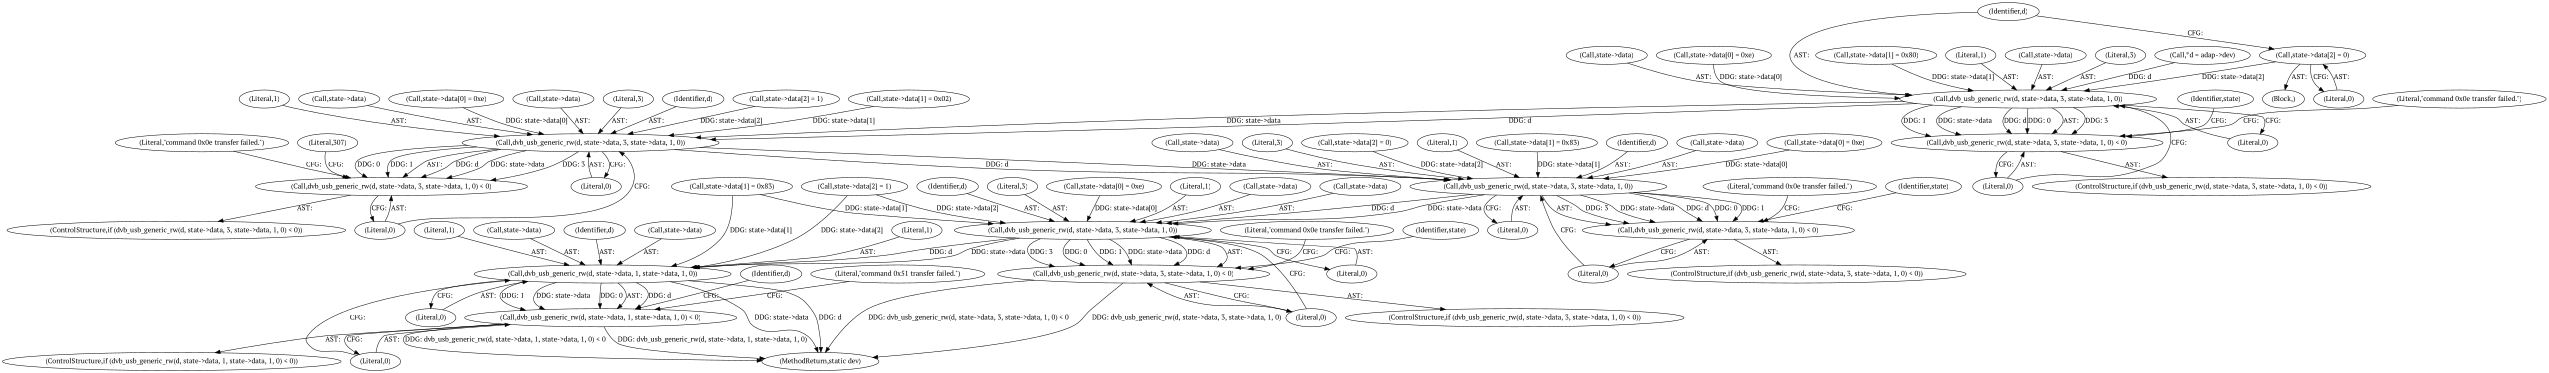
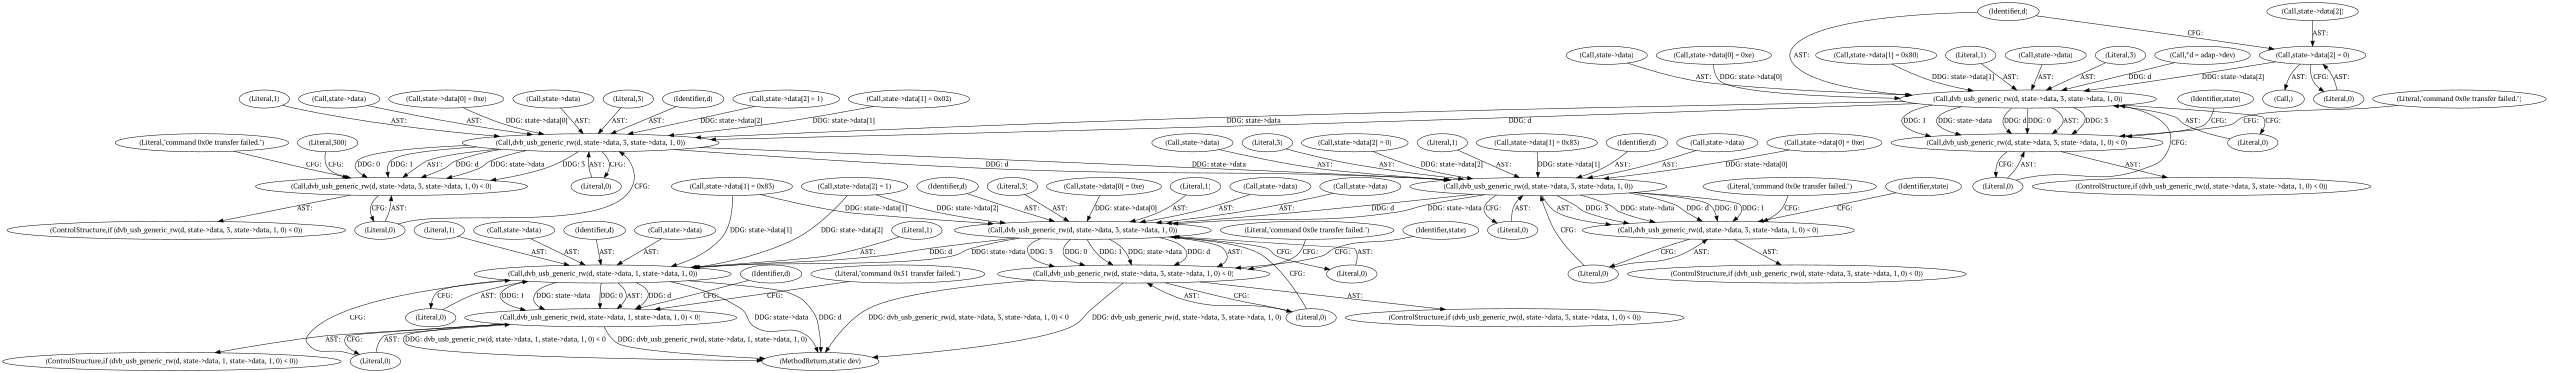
  digraph {
    fontname="PT Serif"
    node [fontname="PT Serif"]
    edge [fontname="PT Serif"]
    n1 [label="(Call,state->data[2] = 0)"]
    n2 [label="(Call,dvb_usb_generic_rw(d, state->data, 3, state->data, 1, 0))"]
-   n3 [label="(Block,)"]
+   n3 [label="(Call,)"]
    n4 [label="(Literal,0)"]
    n5 [label="(Call,dvb_usb_generic_rw(d, state->data, 3, state->data, 1, 0) < 0)"]
    n6 [label="(Call,dvb_usb_generic_rw(d, state->data, 3, state->data, 1, 0))"]
    n7 [label="(Literal,0)"]
    n8 [label="(ControlStructure,if (dvb_usb_generic_rw(d, state->data, 3, state->data, 1, 0) < 0))"]
    n9 [label="(Literal,0)"]
    n10 [label="(Call,dvb_usb_generic_rw(d, state->data, 3, state->data, 1, 0) < 0)"]
    n11 [label="(Call,dvb_usb_generic_rw(d, state->data, 3, state->data, 1, 0))"]
    n12 [label="(Literal,0)"]
    n13 [label="(ControlStructure,if (dvb_usb_generic_rw(d, state->data, 3, state->data, 1, 0) < 0))"]
    n14 [label="(Literal,0)"]
    n15 [label="(Call,dvb_usb_generic_rw(d, state->data, 3, state->data, 1, 0) < 0)"]
    n16 [label="(Call,dvb_usb_generic_rw(d, state->data, 3, state->data, 1, 0))"]
    n17 [label="(Literal,0)"]
    n18 [label="(Literal,0)"]
    n19 [label="(ControlStructure,if (dvb_usb_generic_rw(d, state->data, 3, state->data, 1, 0) < 0))"]
    n20 [label="(Call,dvb_usb_generic_rw(d, state->data, 3, state->data, 1, 0) < 0)"]
    n21 [label="(Call,dvb_usb_generic_rw(d, state->data, 1, state->data, 1, 0))"]
    n22 [label="(Literal,0)"]
    n23 [label="(Literal,0)"]
    n24 [label="(ControlStructure,if (dvb_usb_generic_rw(d, state->data, 3, state->data, 1, 0) < 0))"]
    n25 [label="(MethodReturn,static dev)"]
    n26 [label="(Call,dvb_usb_generic_rw(d, state->data, 1, state->data, 1, 0) < 0)"]
    n27 [label="(Literal,0)"]
    n28 [label="(ControlStructure,if (dvb_usb_generic_rw(d, state->data, 1, state->data, 1, 0) < 0))"]
    n29 [label="(Literal,0)"]
    n30 [label="(Call,state->data)"]
    n31 [label="(Literal,1)"]
    n32 [label="(Literal,1)"]
    n33 [label="(Call,state->data[2] = 1)"]
    n34 [label="(Identifier,d)"]
    n35 [label="(Call,state->data)"]
    n36 [label="(Call,state->data)"]
    n37 [label="(Call,state->data)"]
    n38 [label="(Call,state->data[0] = 0xe)"]
    n39 [label="(Literal,\"command 0x0e transfer failed.\")"]
    n40 [label="(Literal,1)"]
    n41 [label="(Call,state->data[0] = 0xe)"]
    n42 [label="(Identifier,d)"]
    n43 [label="(Call,state->data[0] = 0xe)"]
    n44 [label="(Call,state->data)"]
    n45 [label="(Call,state->data[1] = 0x80)"]
    n46 [label="(Identifier,state)"]
    n47 [label="(Call,state->data[1] = 0x83)"]
    n48 [label="(Call,state->data)"]
    n49 [label="(Literal,\"command 0x0e transfer failed.\")"]
+   n50 [label="(Call,state->data[2])"]
    n51 [label="(Literal,1)"]
    n52 [label="(Call,state->data)"]
    n53 [label="(Literal,\"command 0x0e transfer failed.\")"]
    n54 [label="(Call,state->data)"]
    n55 [label="(Literal,1)"]
    n56 [label="(Identifier,d)"]
    n57 [label="(Call,state->data)"]
    n58 [label="(Literal,\"command 0x0e transfer failed.\")"]
    n59 [label="(Call,state->data)"]
    n60 [label="(Literal,3)"]
-   n61 [label="(Literal,307)"]
+   n61 [label="(Literal,300)"]
    n62 [label="(Call,state->data[2] = 0)"]
    n63 [label="(Literal,1)"]
    n64 [label="(Identifier,state)"]
    n65 [label="(Identifier,d)"]
    n66 [label="(Literal,3)"]
    n67 [label="(Identifier,d)"]
    n68 [label="(Literal,3)"]
    n69 [label="(Call,state->data[1] = 0x83)"]
    n70 [label="(Call,state->data[0] = 0xe)"]
    n71 [label="(Identifier,d)"]
    n72 [label="(Literal,3)"]
    n73 [label="(Call,state->data[2] = 1)"]
    n74 [label="(Identifier,state)"]
    n75 [label="(Call,state->data[1] = 0x02)"]
    n76 [label="(Call,*d = adap->dev)"]
    n77 [label="(Literal,\"command 0x51 transfer failed.\")"]
    n1 -> n2 [label="DDG: state->data[2]"]
    n1 -> n3 [label="AST: "]
    n1 -> n4 [label="CFG: "]
    n2 -> n5 [label="AST: "]
    n2 -> n5 [label="DDG: 3"]
    n2 -> n5 [label="DDG: 1"]
    n2 -> n5 [label="DDG: state->data"]
    n2 -> n5 [label="DDG: d"]
    n2 -> n5 [label="DDG: 0"]
    n2 -> n6 [label="DDG: d"]
    n2 -> n6 [label="DDG: state->data"]
    n2 -> n7 [label="CFG: "]
    n4 -> n1 [label="AST: "]
    n5 -> n8 [label="AST: "]
    n5 -> n9 [label="CFG: "]
    n6 -> n10 [label="AST: "]
    n6 -> n10 [label="DDG: d"]
    n6 -> n10 [label="DDG: state->data"]
    n6 -> n10 [label="DDG: 3"]
    n6 -> n10 [label="DDG: 0"]
    n6 -> n10 [label="DDG: 1"]
    n6 -> n11 [label="DDG: d"]
    n6 -> n11 [label="DDG: state->data"]
    n6 -> n12 [label="CFG: "]
    n7 -> n2 [label="AST: "]
    n9 -> n2 [label="CFG: "]
    n9 -> n5 [label="AST: "]
    n10 -> n13 [label="AST: "]
    n10 -> n14 [label="CFG: "]
    n11 -> n15 [label="AST: "]
    n11 -> n15 [label="DDG: 3"]
    n11 -> n15 [label="DDG: state->data"]
    n11 -> n15 [label="DDG: d"]
    n11 -> n15 [label="DDG: 0"]
    n11 -> n15 [label="DDG: 1"]
    n11 -> n16 [label="DDG: d"]
    n11 -> n16 [label="DDG: state->data"]
    n11 -> n17 [label="CFG: "]
    n12 -> n6 [label="AST: "]
    n14 -> n6 [label="CFG: "]
    n14 -> n10 [label="AST: "]
    n15 -> n18 [label="CFG: "]
    n15 -> n19 [label="AST: "]
    n16 -> n20 [label="AST: "]
    n16 -> n20 [label="DDG: 3"]
    n16 -> n20 [label="DDG: 0"]
    n16 -> n20 [label="DDG: 1"]
    n16 -> n20 [label="DDG: state->data"]
    n16 -> n20 [label="DDG: d"]
    n16 -> n21 [label="DDG: d"]
    n16 -> n21 [label="DDG: state->data"]
    n16 -> n22 [label="CFG: "]
    n17 -> n11 [label="AST: "]
    n18 -> n11 [label="CFG: "]
    n18 -> n15 [label="AST: "]
    n20 -> n23 [label="CFG: "]
    n20 -> n24 [label="AST: "]
    n20 -> n25 [label="DDG: dvb_usb_generic_rw(d, state->data, 3, state->data, 1, 0)"]
    n20 -> n25 [label="DDG: dvb_usb_generic_rw(d, state->data, 3, state->data, 1, 0) < 0"]
    n21 -> n25 [label="DDG: d"]
    n21 -> n25 [label="DDG: state->data"]
    n21 -> n26 [label="AST: "]
    n21 -> n26 [label="DDG: d"]
    n21 -> n26 [label="DDG: 1"]
    n21 -> n26 [label="DDG: state->data"]
    n21 -> n26 [label="DDG: 0"]
    n21 -> n27 [label="CFG: "]
    n22 -> n16 [label="AST: "]
    n23 -> n16 [label="CFG: "]
    n23 -> n20 [label="AST: "]
    n26 -> n25 [label="DDG: dvb_usb_generic_rw(d, state->data, 1, state->data, 1, 0) < 0"]
    n26 -> n25 [label="DDG: dvb_usb_generic_rw(d, state->data, 1, state->data, 1, 0)"]
    n26 -> n28 [label="AST: "]
    n26 -> n29 [label="CFG: "]
    n27 -> n21 [label="AST: "]
    n29 -> n21 [label="CFG: "]
    n29 -> n26 [label="AST: "]
    n30 -> n21 [label="AST: "]
    n31 -> n6 [label="AST: "]
    n32 -> n16 [label="AST: "]
    n33 -> n16 [label="DDG: state->data[2]"]
    n33 -> n21 [label="DDG: state->data[2]"]
    n34 -> n11 [label="AST: "]
    n35 -> n2 [label="AST: "]
    n36 -> n6 [label="AST: "]
    n37 -> n11 [label="AST: "]
    n38 -> n6 [label="DDG: state->data[0]"]
    n39 -> n15 [label="CFG: "]
    n40 -> n21 [label="AST: "]
    n41 -> n2 [label="DDG: state->data[0]"]
    n42 -> n1 [label="CFG: "]
    n42 -> n2 [label="AST: "]
    n43 -> n11 [label="DDG: state->data[0]"]
    n44 -> n11 [label="AST: "]
    n45 -> n2 [label="DDG: state->data[1]"]
    n46 -> n15 [label="CFG: "]
    n47 -> n16 [label="DDG: state->data[1]"]
    n47 -> n21 [label="DDG: state->data[1]"]
    n48 -> n16 [label="AST: "]
    n49 -> n10 [label="CFG: "]
+   n50 -> n1 [label="AST: "]
    n51 -> n21 [label="AST: "]
    n52 -> n6 [label="AST: "]
    n53 -> n5 [label="CFG: "]
    n54 -> n16 [label="AST: "]
    n55 -> n2 [label="AST: "]
    n56 -> n16 [label="AST: "]
    n57 -> n21 [label="AST: "]
    n58 -> n20 [label="CFG: "]
    n59 -> n2 [label="AST: "]
    n60 -> n11 [label="AST: "]
    n61 -> n10 [label="CFG: "]
    n62 -> n11 [label="DDG: state->data[2]"]
    n63 -> n11 [label="AST: "]
    n64 -> n20 [label="CFG: "]
    n65 -> n21 [label="AST: "]
    n66 -> n6 [label="AST: "]
    n67 -> n6 [label="AST: "]
    n68 -> n16 [label="AST: "]
    n69 -> n11 [label="DDG: state->data[1]"]
    n70 -> n16 [label="DDG: state->data[0]"]
    n71 -> n26 [label="CFG: "]
    n72 -> n2 [label="AST: "]
    n73 -> n6 [label="DDG: state->data[2]"]
    n74 -> n5 [label="CFG: "]
    n75 -> n6 [label="DDG: state->data[1]"]
    n76 -> n2 [label="DDG: d"]
    n77 -> n26 [label="CFG: "]
  }
